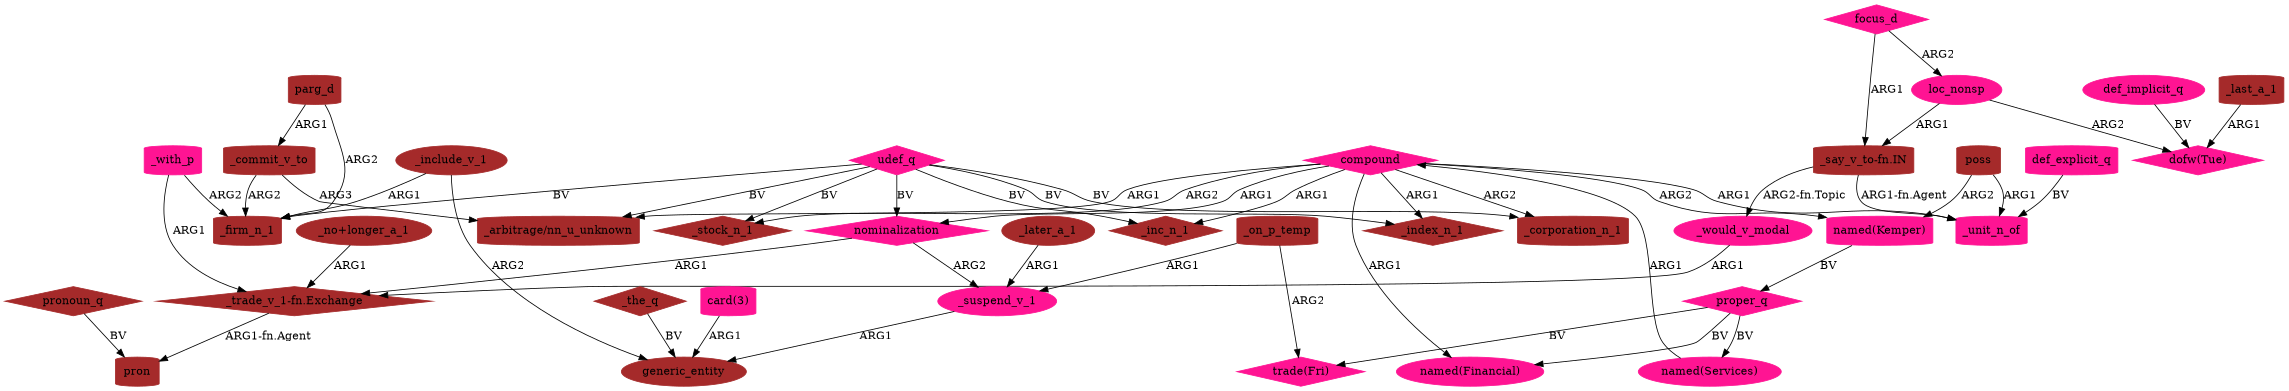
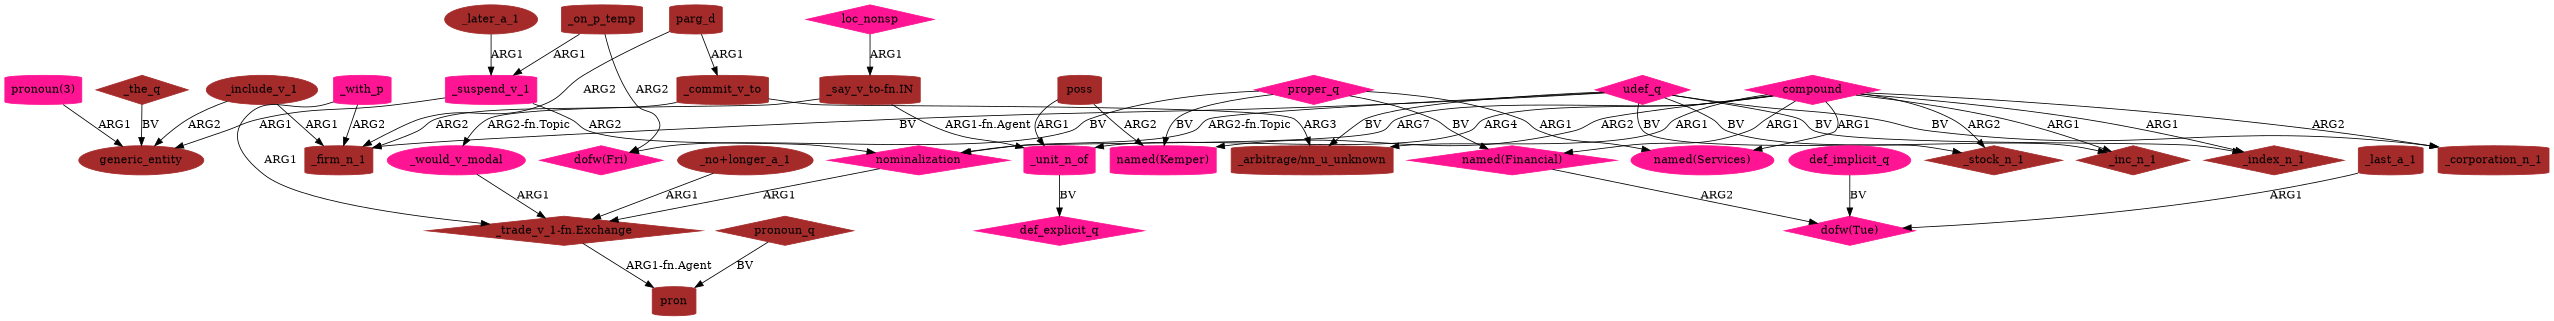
  digraph {
    node [color=brown shape=diamond style=filled]
    "_say_v_to-fn.IN" [shape=cylinder]
    _would_v_modal [color=deeppink shape=ellipse]
    _unit_n_of [color=deeppink shape=cylinder]
    "_trade_v_1-fn.Exchange"
    pron [shape=cylinder]
    proper_q [color=deeppink]
    "named(Kemper)" [color=deeppink shape=cylinder]
-   "dofw(Fri)" [color=deeppink label="trade(Fri)"]
+   "dofw(Fri)" [color=deeppink]
    "named(Services)" [color=deeppink shape=ellipse]
-   "named(Financial)" [color=deeppink shape=ellipse]
+   "named(Financial)" [color=deeppink]
    generic_entity [shape=ellipse]
    _the_q
-   focus_d [color=deeppink]
-   loc_nonsp [color=deeppink shape=ellipse]
+   loc_nonsp [color=deeppink]
    "dofw(Tue)" [color=deeppink]
    _commit_v_to [shape=cylinder]
    _firm_n_1 [shape=cylinder]
    "_arbitrage/nn_u_unknown" [shape=cylinder]
    udef_q [color=deeppink]
    _inc_n_1
    _corporation_n_1 [shape=cylinder]
    _index_n_1
    _stock_n_1
    nominalization [color=deeppink]
-   _suspend_v_1 [color=deeppink shape=ellipse]
-   def_explicit_q [color=deeppink shape=cylinder]
+   _suspend_v_1 [color=deeppink shape=cylinder]
+   def_explicit_q [color=deeppink]
    compound [color=deeppink]
    poss [shape=cylinder]
    "_no+longer_a_1" [shape=ellipse]
    _include_v_1 [shape=ellipse]
    def_implicit_q [color=deeppink shape=ellipse]
    pronoun_q
    _with_p [color=deeppink shape=cylinder]
    _on_p_temp [shape=cylinder]
    _later_a_1 [shape=ellipse]
    parg_d [shape=cylinder]
    _last_a_1 [shape=cylinder]
-   "card(3)" [color=deeppink shape=cylinder]
+   "card(3)" [color=deeppink shape=cylinder label="pronoun(3)"]
    "_say_v_to-fn.IN" -> _would_v_modal [label="ARG2-fn.Topic"]
    "_say_v_to-fn.IN" -> _unit_n_of [label="ARG1-fn.Agent"]
    _would_v_modal -> "_trade_v_1-fn.Exchange" [label=ARG1]
    "_trade_v_1-fn.Exchange" -> pron [label="ARG1-fn.Agent"]
-   "named(Kemper)" -> proper_q [label=BV]
+   proper_q -> "named(Kemper)" [label=BV]
    proper_q -> "dofw(Fri)" [label=BV]
-   proper_q -> "named(Services)" [label=BV]
+   proper_q -> "named(Services)" [label=ARG1]
    proper_q -> "named(Financial)" [label=BV]
    _the_q -> generic_entity [label=BV]
-   focus_d -> "_say_v_to-fn.IN" [label=ARG1]
-   focus_d -> loc_nonsp [label=ARG2]
    loc_nonsp -> "_say_v_to-fn.IN" [label=ARG1]
-   loc_nonsp -> "dofw(Tue)" [label=ARG2]
+   "named(Financial)" -> "dofw(Tue)" [label=ARG2]
    _commit_v_to -> _firm_n_1 [label=ARG2]
    _commit_v_to -> "_arbitrage/nn_u_unknown" [label=ARG3]
    udef_q -> _firm_n_1 [label=BV]
    udef_q -> "_arbitrage/nn_u_unknown" [label=BV]
    udef_q -> _inc_n_1 [label=BV]
    udef_q -> _corporation_n_1 [label=BV]
    udef_q -> _index_n_1 [label=BV]
    udef_q -> _stock_n_1 [label=BV]
-   udef_q -> nominalization [label=BV]
+   udef_q -> nominalization [label="ARG2-fn.Topic"]
    nominalization -> "_trade_v_1-fn.Exchange" [label=ARG1]
    _suspend_v_1 -> generic_entity [label=ARG1]
-   nominalization -> _suspend_v_1 [label=ARG2]
-   def_explicit_q -> _unit_n_of [label=BV]
-   compound -> _unit_n_of [label=ARG1]
+   _suspend_v_1 -> nominalization [label=ARG2]
+   _unit_n_of -> def_explicit_q [label=BV]
+   compound -> _unit_n_of [label=ARG4]
    compound -> "named(Kemper)" [label=ARG2]
-   "named(Services)" -> compound [label=ARG1]
+   compound -> "named(Services)" [label=ARG1]
    compound -> "named(Financial)" [label=ARG1]
    compound -> "_arbitrage/nn_u_unknown" [label=ARG1]
    compound -> _inc_n_1 [label=ARG1]
    compound -> _corporation_n_1 [label=ARG2]
    compound -> _index_n_1 [label=ARG1]
    compound -> _stock_n_1 [label=ARG2]
-   compound -> nominalization [label=ARG1]
+   compound -> nominalization [label=ARG7]
    poss -> _unit_n_of [label=ARG1]
    poss -> "named(Kemper)" [label=ARG2]
    "_no+longer_a_1" -> "_trade_v_1-fn.Exchange" [label=ARG1]
    _include_v_1 -> generic_entity [label=ARG2]
    _include_v_1 -> _firm_n_1 [label=ARG1]
    def_implicit_q -> "dofw(Tue)" [label=BV]
    pronoun_q -> pron [label=BV]
    _with_p -> "_trade_v_1-fn.Exchange" [label=ARG1]
    _with_p -> _firm_n_1 [label=ARG2]
    _on_p_temp -> "dofw(Fri)" [label=ARG2]
    _on_p_temp -> _suspend_v_1 [label=ARG1]
    _later_a_1 -> _suspend_v_1 [label=ARG1]
    parg_d -> _commit_v_to [label=ARG1]
    parg_d -> _firm_n_1 [label=ARG2]
    _last_a_1 -> "dofw(Tue)" [label=ARG1]
    "card(3)" -> generic_entity [label=ARG1]
  }
